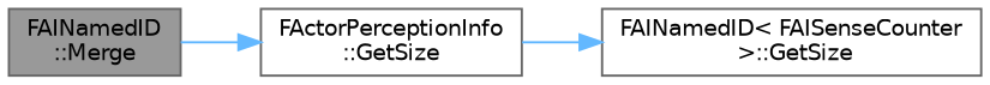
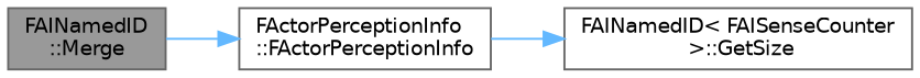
  digraph {
    rankdir=LR
    node [color=grey40 fillcolor=white fontname=Helvetica fontsize=10 shape=box style=filled]
    edge [color=steelblue1 fontname=Helvetica fontsize=10 labelfontname=Helvetica labelfontsize=10 style=solid]
    n1 [color=gray40 fillcolor=grey60 fontcolor=black height=0.2 label="FAINamedID\l::Merge" width=0.4]
-   n2 [height=0.2 label="FActorPerceptionInfo\l::GetSize" width=0.4]
+   n2 [height=0.2 label="FActorPerceptionInfo\l::FActorPerceptionInfo" width=0.4]
    n3 [height=0.2 label="FAINamedID\< FAISenseCounter\l \>::GetSize" width=0.4]
    n1 -> n2
    n2 -> n3
  }
